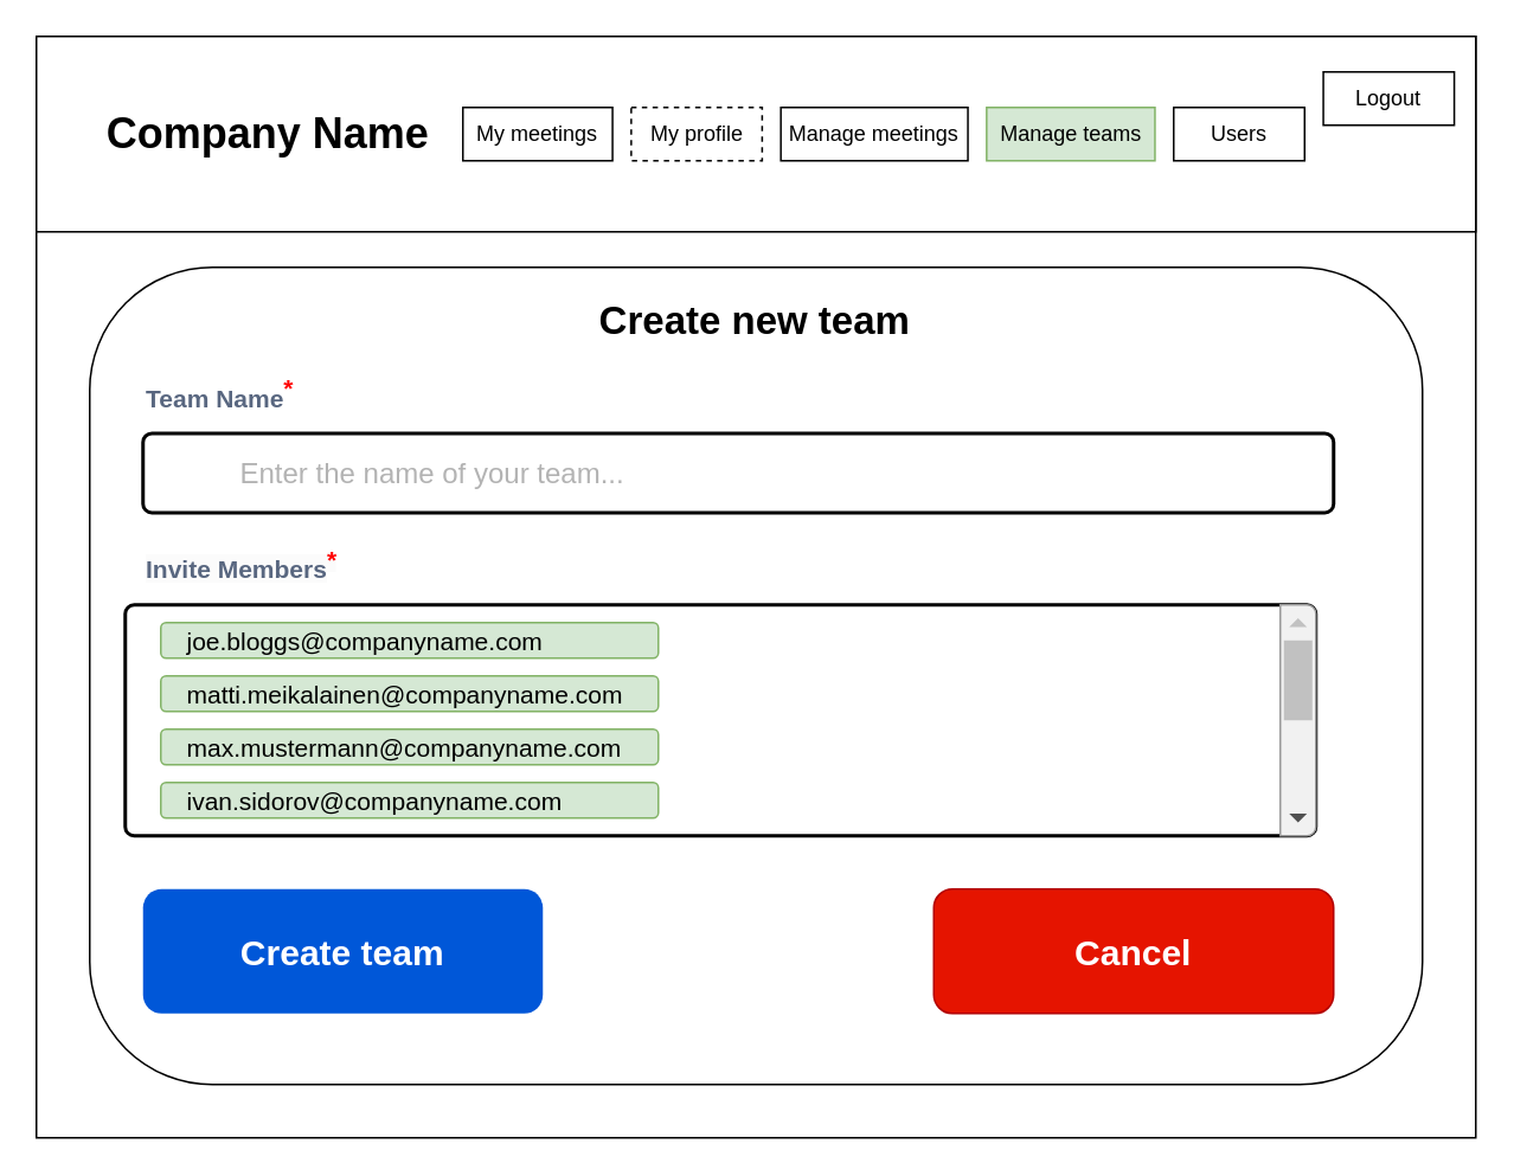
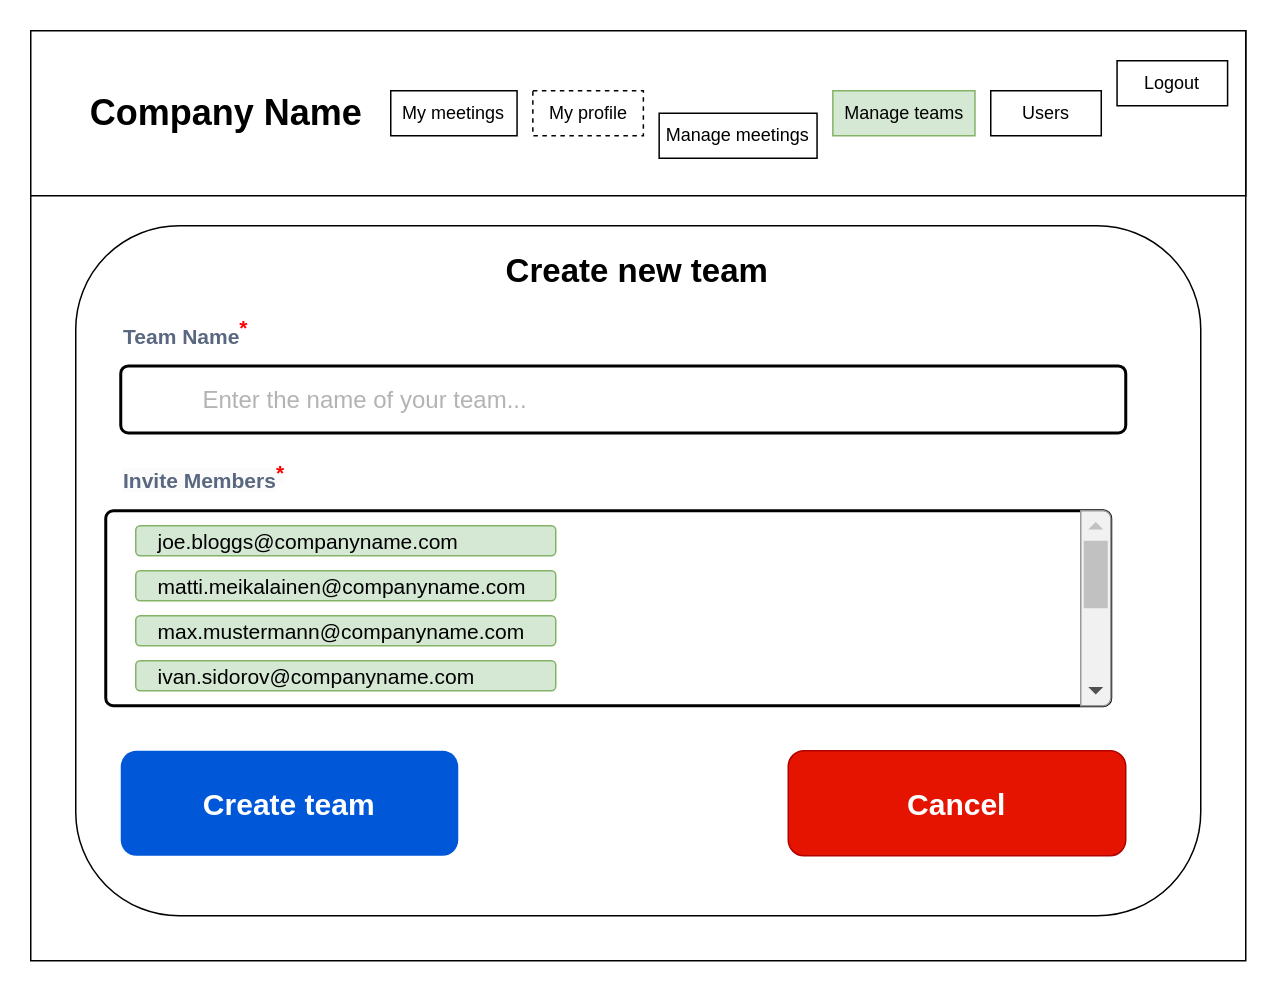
  <mxCell id="0" />
  <mxCell id="1" parent="0" />
  <mxCell id="2" value="" style="rounded=0;whiteSpace=wrap;html=1;" vertex="1" parent="1"><mxGeometry x="20" y="20" width="810" height="620" as="geometry" /></mxCell>
  <mxCell id="3" value="" style="rounded=0;whiteSpace=wrap;html=1;" vertex="1" parent="1"><mxGeometry x="20" y="20" width="810" height="110" as="geometry" /></mxCell>
  <mxCell id="4" value="Company Name" style="text;strokeColor=none;fillColor=none;html=1;fontSize=24;fontStyle=1;verticalAlign=middle;align=center;" vertex="1" parent="1"><mxGeometry x="40" y="55" width="220" height="40" as="geometry" /></mxCell>
  <mxCell id="5" value="Logout" style="rounded=0;whiteSpace=wrap;html=1;" vertex="1" parent="1"><mxGeometry x="744.207" y="40" width="73.684" height="30" as="geometry" /></mxCell>
  <mxCell id="6" value="Users" style="rounded=0;whiteSpace=wrap;html=1;" vertex="1" parent="1"><mxGeometry x="659.996" y="60" width="73.684" height="30" as="geometry" /></mxCell>
  <mxCell id="7" value="Manage teams" style="rounded=0;whiteSpace=wrap;html=1;fillColor=#d5e8d4;strokeColor=#82b366;" vertex="1" parent="1"><mxGeometry x="554.733" y="60" width="94.737" height="30" as="geometry" /></mxCell>
- <mxCell id="8" value="Manage meetings" style="rounded=0;whiteSpace=wrap;html=1;" vertex="1" parent="1"><mxGeometry x="438.944" y="60" width="105.263" height="30" as="geometry" /></mxCell>
+ <mxCell id="8" value="Manage meetings" style="rounded=0;whiteSpace=wrap;html=1;" vertex="1" parent="1"><mxGeometry x="438.944" y="75" width="105.263" height="30" as="geometry" /></mxCell>
  <mxCell id="9" value="My profile" style="rounded=0;whiteSpace=wrap;html=1;dashed=1;" vertex="1" parent="1"><mxGeometry x="354.733" y="60" width="73.684" height="30" as="geometry" /></mxCell>
  <mxCell id="10" value="My meetings" style="rounded=0;whiteSpace=wrap;html=1;" vertex="1" parent="1"><mxGeometry x="259.996" y="60" width="84.211" height="30" as="geometry" /></mxCell>
  <mxCell id="11" value="" style="rounded=1;whiteSpace=wrap;html=1;" vertex="1" parent="1"><mxGeometry x="50" y="150" width="750" height="460" as="geometry" /></mxCell>
  <mxCell id="12" value="&lt;font style=&quot;font-size: 22px;&quot;&gt;Create new team&lt;/font&gt;" style="text;strokeColor=none;fillColor=none;html=1;fontSize=24;fontStyle=1;verticalAlign=middle;align=center;" vertex="1" parent="1"><mxGeometry x="316" y="160" width="216" height="40" as="geometry" /></mxCell>
  <mxCell id="13" value="" style="group" vertex="1" connectable="0" parent="1"><mxGeometry x="80" y="210" width="670" height="78.14" as="geometry" /></mxCell>
  <mxCell id="14" value="&lt;font style=&quot;font-size: 14px;&quot;&gt;Team Name&lt;sup&gt;&lt;font style=&quot;font-size: 14px;&quot; color=&quot;#ff0000&quot;&gt;*&lt;/font&gt;&lt;/sup&gt;&lt;/font&gt;" style="fillColor=none;strokeColor=none;html=1;fontSize=11;fontStyle=0;align=left;fontColor=#596780;fontStyle=1;fontSize=11" vertex="1" parent="13"><mxGeometry width="417.662" height="22.326" as="geometry" /></mxCell>
  <mxCell id="15" value="&lt;font color=&quot;#b3b3b3&quot;&gt;Enter the name of your team...&lt;/font&gt;" style="html=1;shadow=0;dashed=0;shape=mxgraph.bootstrap.rrect;rSize=5;html=1;whiteSpace=wrap;align=left;spacing=15;spacingLeft=40;fontSize=16;strokeColor=#000000;strokeWidth=2;perimeterSpacing=2;" vertex="1" parent="13"><mxGeometry y="33.489" width="670" height="44.651" as="geometry" /></mxCell>
  <mxCell id="16" value="" style="html=1;shadow=0;dashed=0;shape=mxgraph.bootstrap.rrect;rSize=5;fillColor=none;strokeColor=#000000;align=left;spacing=15;fontSize=14;fontColor=#6C767D;strokeWidth=2;perimeterSpacing=2;" vertex="1" parent="1"><mxGeometry width="670" height="130" relative="1" as="geometry"><mxPoint x="70" y="340" as="offset" /></mxGeometry></mxCell>
  <mxCell id="17" value="" style="html=1;shadow=0;dashed=0;shape=mxgraph.bootstrap.rightButton;rSize=5;fillColor=#F1F1F1;strokeColor=#999999;" vertex="1" parent="16"><mxGeometry x="1" width="20" height="130" relative="1" as="geometry"><mxPoint x="-20" as="offset" /></mxGeometry></mxCell>
  <mxCell id="18" value="" style="fillColor=#C1C1C1;strokeColor=none;" vertex="1" parent="17"><mxGeometry width="16" height="45" relative="1" as="geometry"><mxPoint x="2" y="20" as="offset" /></mxGeometry></mxCell>
  <mxCell id="19" value="" style="shape=triangle;direction=north;fillColor=#C1C1C1;strokeColor=none;perimeter=none;" vertex="1" parent="17"><mxGeometry width="10" height="5" relative="1" as="geometry"><mxPoint x="5" y="7.5" as="offset" /></mxGeometry></mxCell>
  <mxCell id="20" value="" style="shape=triangle;direction=south;fillColor=#505050;strokeColor=none;perimeter=none;" vertex="1" parent="17"><mxGeometry y="1" width="10" height="5" relative="1" as="geometry"><mxPoint x="5" y="-12.5" as="offset" /></mxGeometry></mxCell>
  <mxCell id="21" value="joe.bloggs@companyname.com" style="fillColor=#d5e8d4;strokeColor=#82b366;align=left;spacing=15;fontSize=14;labelBackgroundColor=none;perimeterSpacing=0;rounded=1;" vertex="1" parent="16"><mxGeometry width="280" height="20" relative="1" as="geometry"><mxPoint x="20" y="10" as="offset" /></mxGeometry></mxCell>
  <mxCell id="22" value="matti.meikalainen@companyname.com" style="fillColor=#d5e8d4;strokeColor=#82b366;align=left;spacing=15;fontSize=14;rounded=1;" vertex="1" parent="16"><mxGeometry width="280" height="20" relative="1" as="geometry"><mxPoint x="20" y="40" as="offset" /></mxGeometry></mxCell>
  <mxCell id="23" value="max.mustermann@companyname.com" style="fillColor=#d5e8d4;strokeColor=#82b366;align=left;spacing=15;fontSize=14;rounded=1;" vertex="1" parent="16"><mxGeometry width="280" height="20" relative="1" as="geometry"><mxPoint x="20" y="70" as="offset" /></mxGeometry></mxCell>
  <mxCell id="24" value="ivan.sidorov@companyname.com" style="fillColor=#d5e8d4;strokeColor=#82b366;align=left;spacing=15;fontSize=14;rounded=1;" vertex="1" parent="16"><mxGeometry width="280" height="20" relative="1" as="geometry"><mxPoint x="20" y="100" as="offset" /></mxGeometry></mxCell>
  <mxCell id="25" value="&lt;span style=&quot;color: rgb(89, 103, 128); font-family: Helvetica; font-size: 14px; font-style: normal; font-variant-ligatures: normal; font-variant-caps: normal; font-weight: 700; letter-spacing: normal; orphans: 2; text-align: left; text-indent: 0px; text-transform: none; widows: 2; word-spacing: 0px; -webkit-text-stroke-width: 0px; background-color: rgb(251, 251, 251); text-decoration-thickness: initial; text-decoration-style: initial; text-decoration-color: initial; float: none; display: inline !important;&quot;&gt;Invite Members&lt;/span&gt;&lt;sup style=&quot;border-color: var(--border-color); color: rgb(89, 103, 128); font-family: Helvetica; font-style: normal; font-variant-ligatures: normal; font-variant-caps: normal; font-weight: 700; letter-spacing: normal; orphans: 2; text-align: left; text-indent: 0px; text-transform: none; widows: 2; word-spacing: 0px; -webkit-text-stroke-width: 0px; background-color: rgb(251, 251, 251); text-decoration-thickness: initial; text-decoration-style: initial; text-decoration-color: initial;&quot;&gt;&lt;font style=&quot;border-color: var(--border-color); font-size: 14px;&quot; color=&quot;#ff0000&quot;&gt;*&lt;/font&gt;&lt;/sup&gt;" style="text;whiteSpace=wrap;html=1;" vertex="1" parent="1"><mxGeometry x="80" y="300" width="670" height="50" as="geometry" /></mxCell>
  <mxCell id="26" value="&lt;font style=&quot;font-size: 20px;&quot;&gt;&lt;b&gt;Create team&lt;/b&gt;&lt;/font&gt;" style="rounded=1;fillColor=#0057D8;strokeColor=none;html=1;whiteSpace=wrap;fontColor=#ffffff;align=center;verticalAlign=middle;fontStyle=0;fontSize=12;sketch=0;" vertex="1" parent="1"><mxGeometry x="80" y="500" width="225" height="70" as="geometry" /></mxCell>
  <mxCell id="27" value="&lt;font style=&quot;font-size: 20px;&quot;&gt;&lt;b&gt;Cancel&lt;/b&gt;&lt;/font&gt;" style="rounded=1;fillColor=#e51400;strokeColor=#B20000;html=1;whiteSpace=wrap;fontColor=#ffffff;align=center;verticalAlign=middle;fontStyle=0;fontSize=12;sketch=0;" vertex="1" parent="1"><mxGeometry x="525" y="500" width="225" height="70" as="geometry" /></mxCell>
